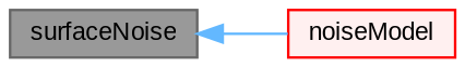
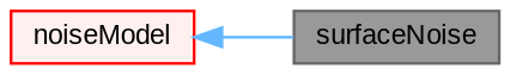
  digraph {
    rankdir=LR
    fontname="Liberation Sans"
    node [fontname="Liberation Sans" fontsize=10 shape=box style=filled]
    n1 [color=gray40 fillcolor=grey60 fontcolor=black height=0.2 label=surfaceNoise width=0.4]
    n2 [color=red fillcolor="#FFF0F0" height=0.2 label=noiseModel width=0.4]
-   n1 -> n2 [color=steelblue1 dir=back fontname="Liberation Sans" fontsize=10 labelfontname=Helvetica labelfontsize=10 style=solid]
+   n2 -> n1 [color=steelblue1 dir=back fontname="Liberation Sans" fontsize=10 labelfontname=Helvetica labelfontsize=10 style=solid]
  }
